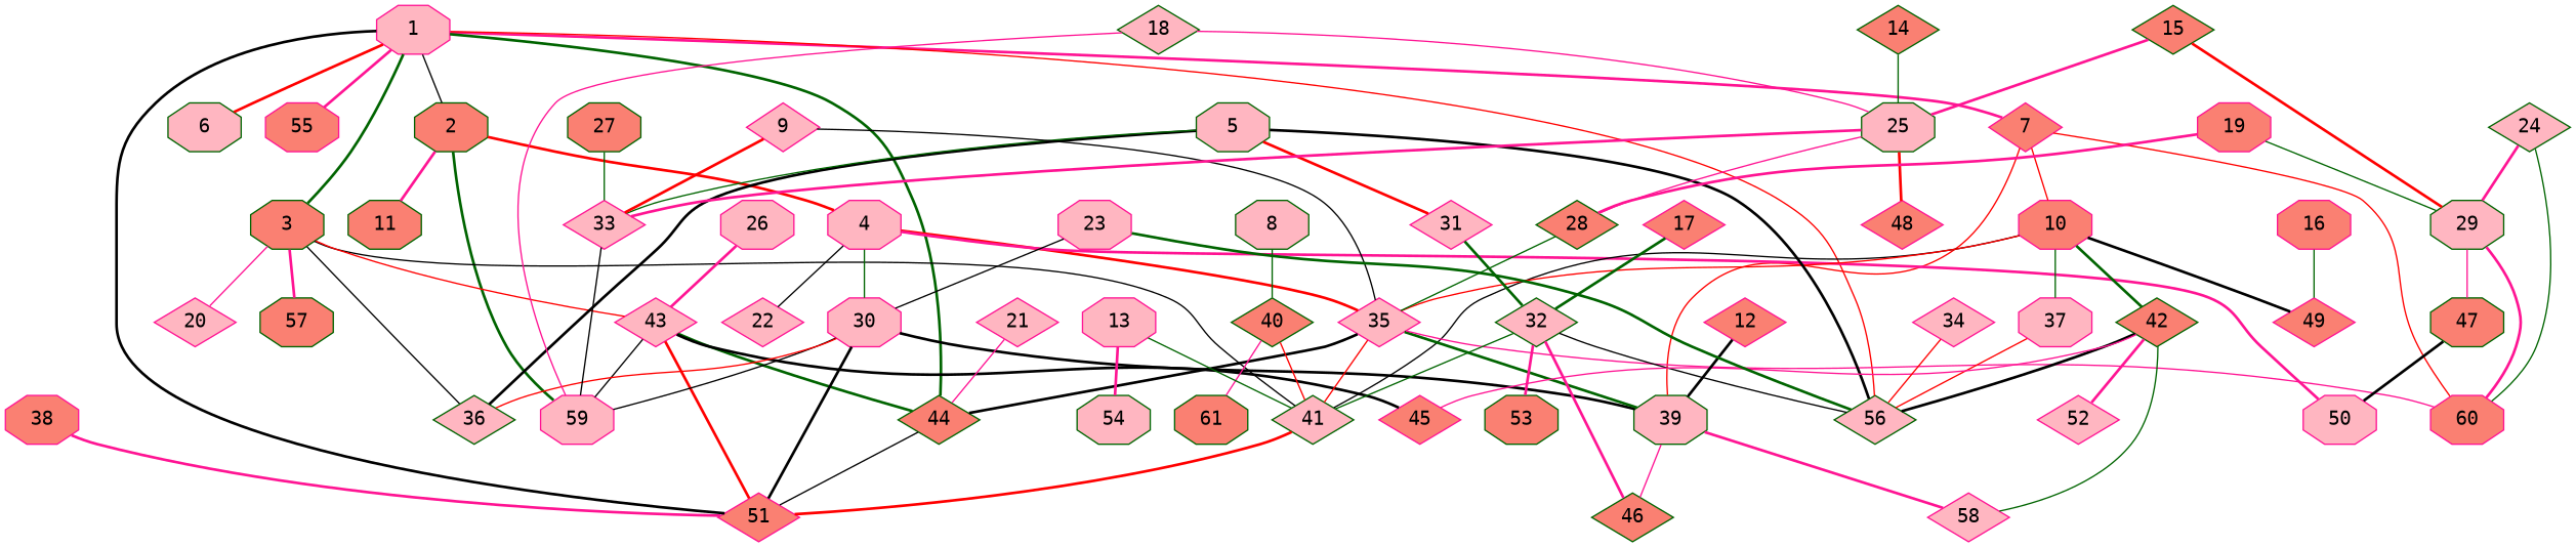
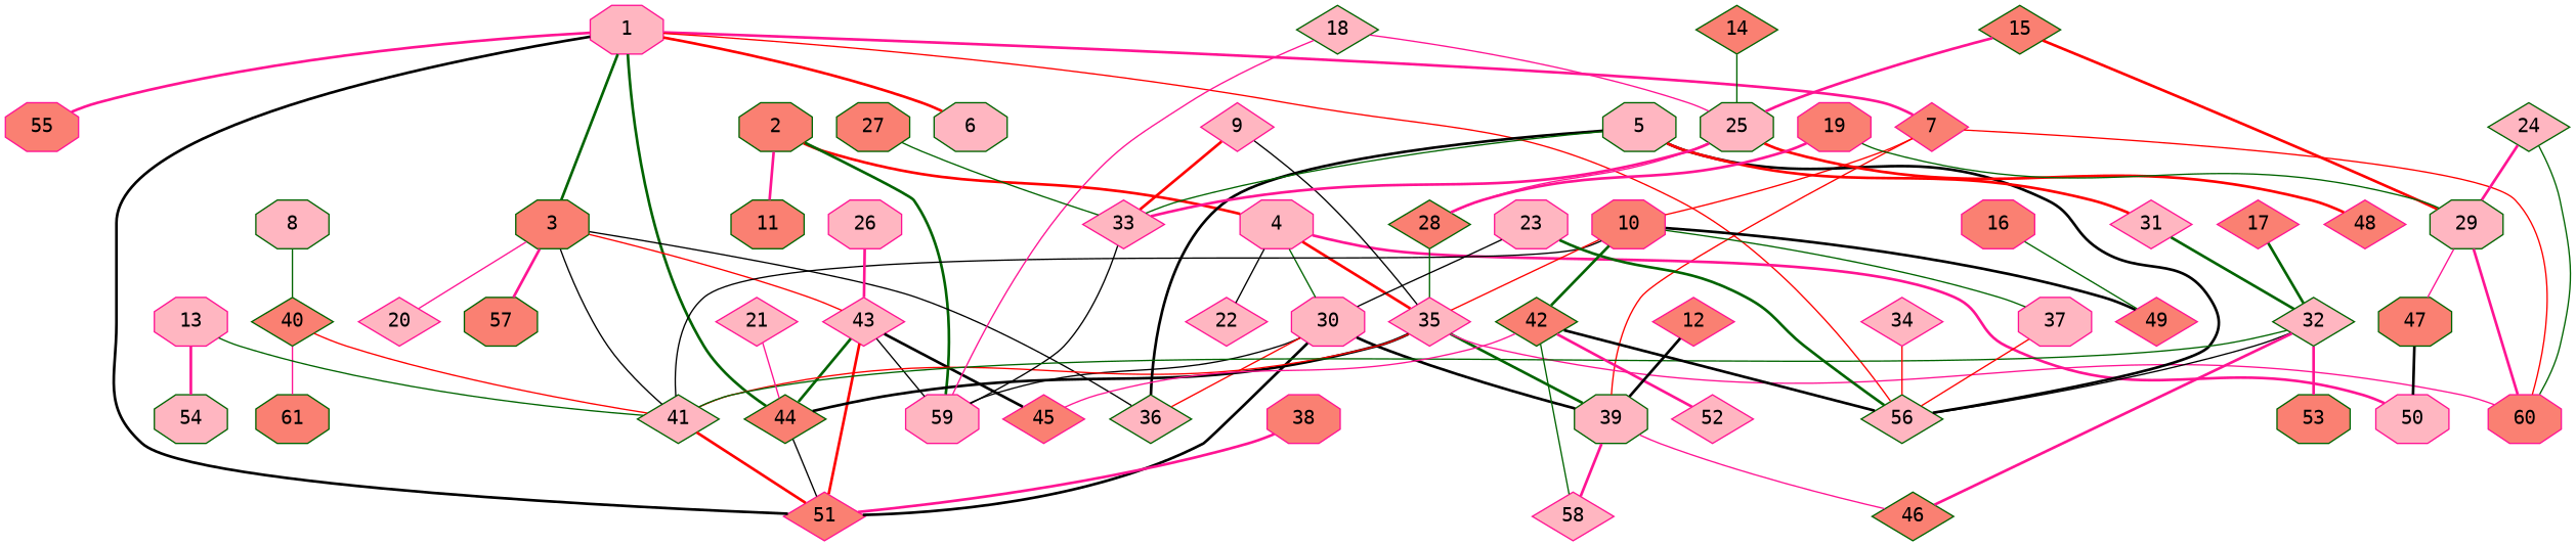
  graph {
    fontname="DejaVu Sans Mono"
    node [color=deeppink fillcolor=lightpink fontname="DejaVu Sans Mono" shape=diamond style=filled]
    edge [color=deeppink fontname="DejaVu Sans Mono" style=bold weight=1.0]
    2 [color=darkgreen fillcolor=salmon shape=octagon]
    1 [shape=octagon]
    3 [color=darkgreen fillcolor=salmon shape=octagon]
    6 [color=darkgreen shape=octagon]
    7 [fillcolor=salmon]
    44 [color=darkgreen fillcolor=salmon]
    51 [fillcolor=salmon]
    55 [fillcolor=salmon shape=octagon]
    56 [color=darkgreen]
    4 [shape=octagon]
    11 [color=darkgreen fillcolor=salmon shape=octagon]
    59 [shape=octagon]
    20
    36 [color=darkgreen]
    41 [color=darkgreen]
    43
    57 [color=darkgreen fillcolor=salmon shape=octagon]
    10 [fillcolor=salmon shape=octagon]
    39 [color=darkgreen shape=octagon]
    60 [fillcolor=salmon shape=octagon]
    22
    30 [shape=octagon]
    35
    50 [shape=octagon]
    45 [fillcolor=salmon]
    5 [color=darkgreen shape=octagon]
    31
    33
    32 [color=darkgreen]
    37 [shape=octagon]
    42 [color=darkgreen fillcolor=salmon]
    49 [fillcolor=salmon]
    46 [color=darkgreen fillcolor=salmon]
    58
    8 [color=darkgreen shape=octagon]
    40 [color=darkgreen fillcolor=salmon]
    61 [color=darkgreen fillcolor=salmon shape=octagon]
    9
    52
    12 [fillcolor=salmon]
    13 [shape=octagon]
    54 [color=darkgreen shape=octagon]
    14 [color=darkgreen fillcolor=salmon]
    25 [color=darkgreen shape=octagon]
    28 [color=darkgreen fillcolor=salmon]
    48 [fillcolor=salmon]
    15 [color=darkgreen fillcolor=salmon]
    29 [color=darkgreen shape=octagon]
    47 [color=darkgreen fillcolor=salmon shape=octagon]
    16 [fillcolor=salmon shape=octagon]
    17 [fillcolor=salmon]
    53 [color=darkgreen fillcolor=salmon shape=octagon]
    18 [color=darkgreen]
    19 [fillcolor=salmon shape=octagon]
    21
    23 [shape=octagon]
    24 [color=darkgreen]
    26 [shape=octagon]
    27 [color=darkgreen fillcolor=salmon shape=octagon]
    34
    38 [fillcolor=salmon shape=octagon]
    2 -- 4 [color=red]
    2 -- 11
    2 -- 59 [color=darkgreen]
-   1 -- 2 [color=black style=solid]
    1 -- 3 [color=darkgreen]
    1 -- 6 [color=red]
    1 -- 7
    1 -- 44 [color=darkgreen]
    1 -- 51 [color=black]
    1 -- 55
    1 -- 56 [color=red style=solid]
    3 -- 20 [style=solid]
    3 -- 36 [color=black style=solid]
    3 -- 41 [color=black style=solid]
    3 -- 43 [color=red style=solid]
    3 -- 57
    7 -- 10 [color=red style=solid]
    7 -- 39 [color=red style=solid]
    7 -- 60 [color=red style=solid]
    44 -- 51 [color=black style=solid]
    4 -- 22 [color=black style=solid]
    4 -- 30 [color=darkgreen style=solid]
    4 -- 35 [color=red]
    4 -- 50
    41 -- 51 [color=red]
    43 -- 44 [color=darkgreen]
    43 -- 51 [color=red]
    43 -- 59 [color=black style=solid]
    43 -- 45 [color=black]
    10 -- 41 [color=black style=solid]
    10 -- 35 [color=red style=solid]
    10 -- 37 [color=darkgreen style=solid]
    10 -- 42 [color=darkgreen]
    10 -- 49 [color=black]
    39 -- 46 [style=solid]
    39 -- 58
    30 -- 51 [color=black]
    30 -- 59 [color=black style=solid]
    30 -- 36 [color=red style=solid]
    30 -- 39 [color=black]
    35 -- 44 [color=black]
    35 -- 41 [color=red style=solid]
    35 -- 39 [color=darkgreen]
    35 -- 60 [style=solid]
    5 -- 56 [color=black]
    5 -- 36 [color=black]
    5 -- 31 [color=red]
    5 -- 33 [color=darkgreen style=solid]
    31 -- 32 [color=darkgreen]
    33 -- 59 [color=black style=solid]
    32 -- 56 [color=black style=solid]
    32 -- 41 [color=darkgreen style=solid]
    32 -- 46
    32 -- 53
    37 -- 56 [color=red style=solid]
    42 -- 56 [color=black]
    42 -- 45 [style=solid]
    42 -- 58 [color=darkgreen style=solid]
    42 -- 52
    8 -- 40 [color=darkgreen style=solid]
    40 -- 41 [color=red style=solid]
    40 -- 61 [style=solid]
    9 -- 35 [color=black style=solid]
    9 -- 33 [color=red]
    12 -- 39 [color=black]
    13 -- 41 [color=darkgreen style=solid]
    13 -- 54
    14 -- 25 [color=darkgreen style=solid]
    25 -- 33
    25 -- 28 [style=solid]
    25 -- 48 [color=red]
    28 -- 35 [color=darkgreen style=solid]
    15 -- 25
    15 -- 29 [color=red]
    29 -- 60
    29 -- 47 [style=solid]
    47 -- 50 [color=black]
    16 -- 49 [color=darkgreen style=solid]
    17 -- 32 [color=darkgreen]
    18 -- 59 [style=solid]
    18 -- 25 [style=solid]
    19 -- 28
    19 -- 29 [color=darkgreen style=solid]
    21 -- 44 [style=solid]
    23 -- 56 [color=darkgreen]
    23 -- 30 [color=black style=solid]
    24 -- 60 [color=darkgreen style=solid]
    24 -- 29
    26 -- 43
    27 -- 33 [color=darkgreen style=solid]
    34 -- 56 [color=red style=solid]
    38 -- 51
  }
